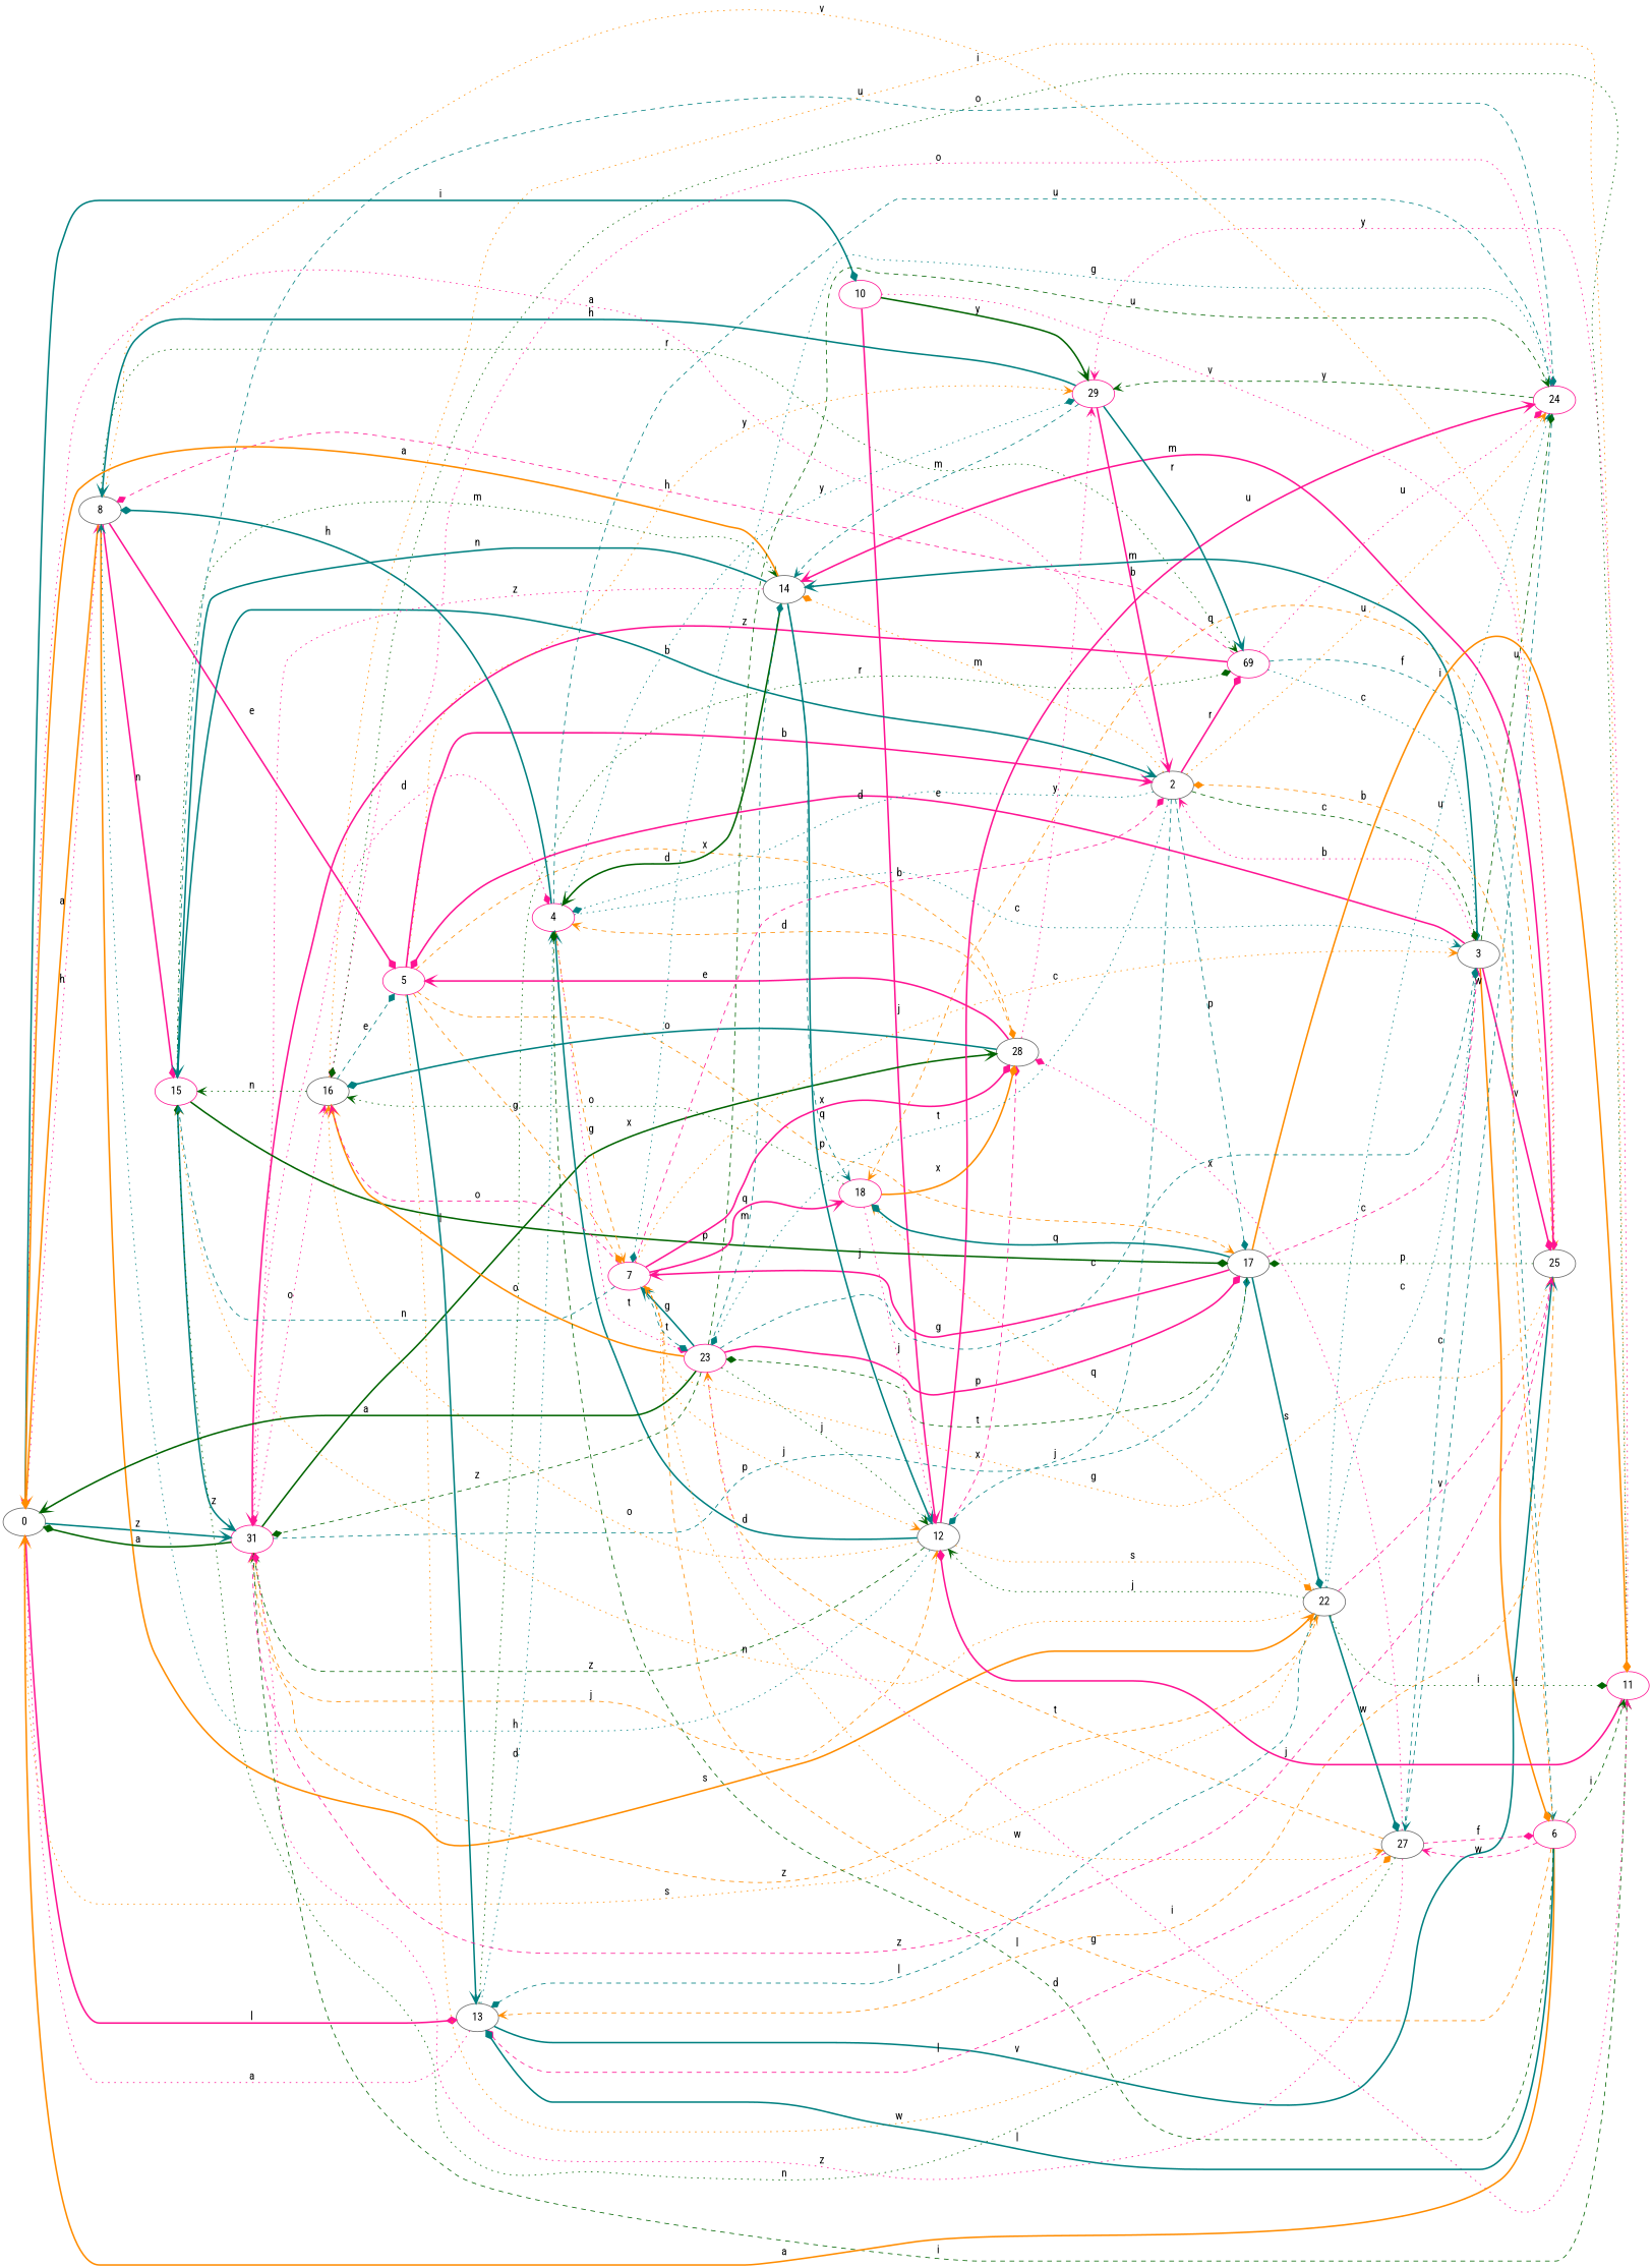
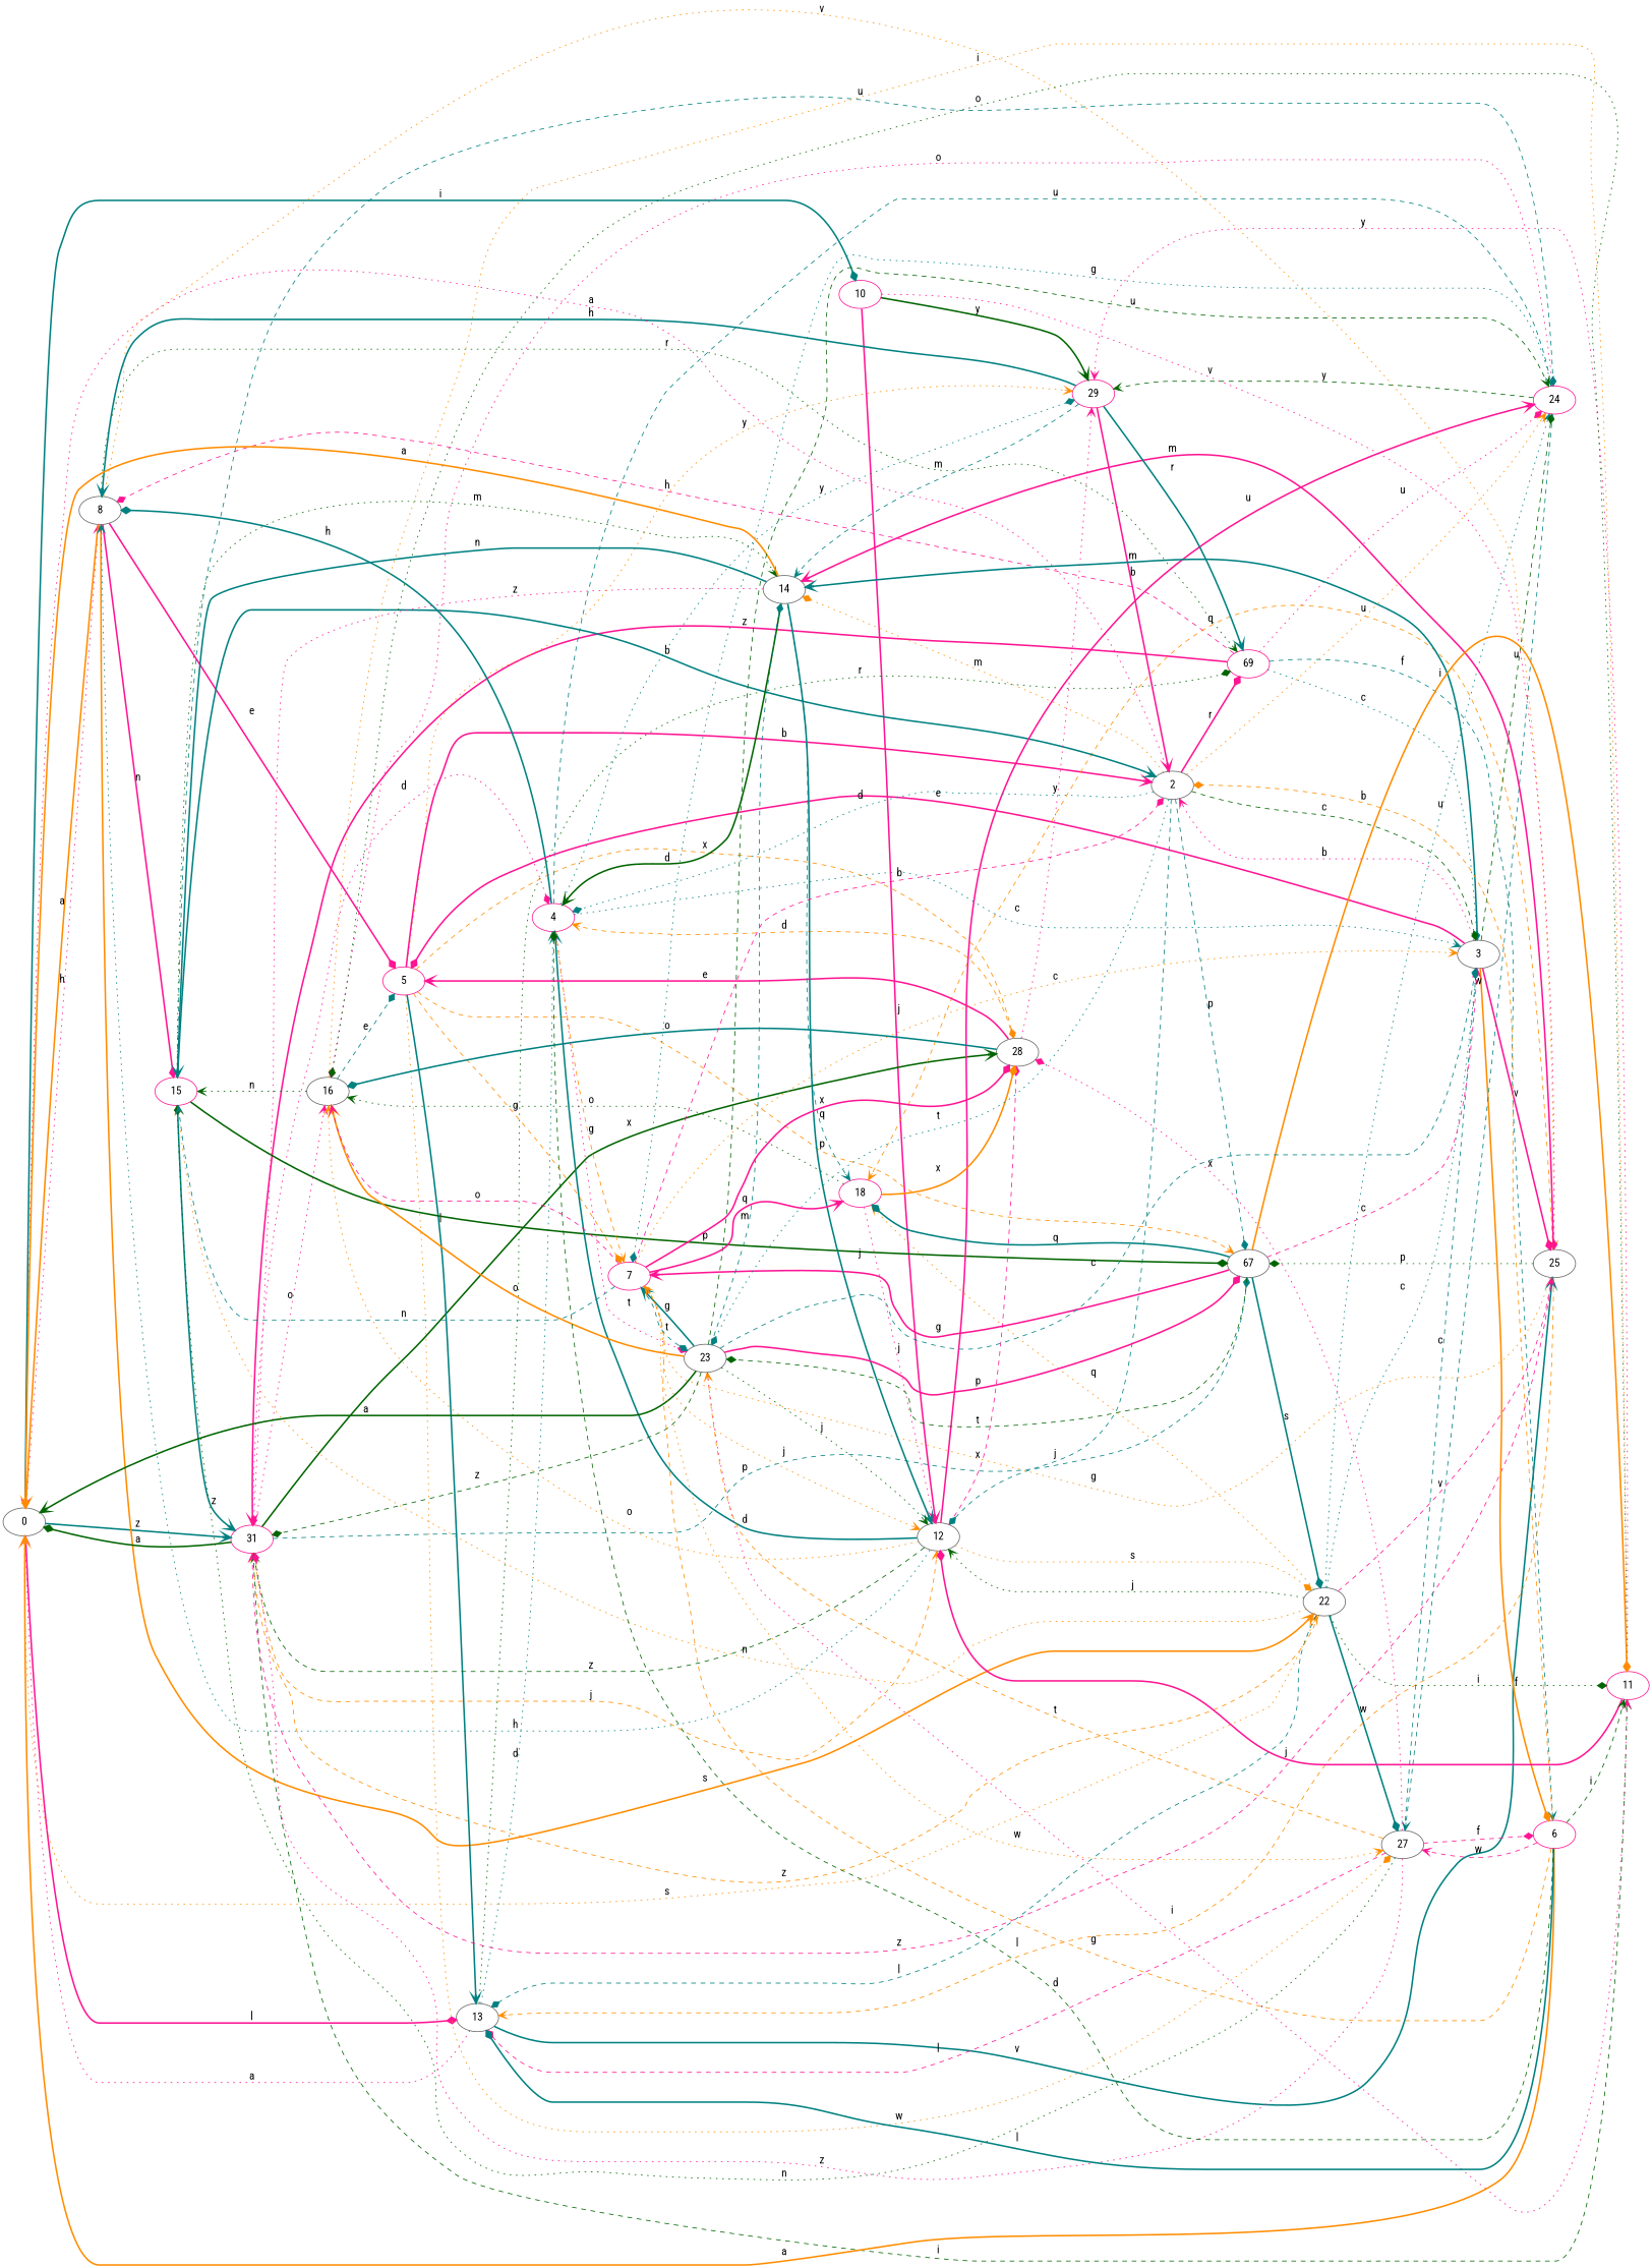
  strict digraph {
    fontname="Roboto Condensed"
    rankdir=LR
    node [color=gray40 fontname="Roboto Condensed"]
    edge [arrowhead=vee color=deeppink fontname="Roboto Condensed" style=dotted]
    0
    8
    10 [color=deeppink]
    13
    22
    31 [color=deeppink]
    n7 [color=deeppink label=69]
    5 [color=deeppink]
    25
    15 [color=deeppink]
    12
    29 [color=deeppink]
    4 [color=deeppink]
    3
    24 [color=deeppink]
    27
    11 [color=deeppink]
    18 [color=deeppink]
-   17
+   17 [label=67]
    28
    16
    2
    14
-   23 [color=deeppink]
+   23
    6 [color=deeppink]
    7 [color=deeppink]
    0 -> 8 [label=h]
    0 -> 10 [arrowhead=diamond color=teal label=i style=bold]
    0 -> 13 [arrowhead=diamond label=l style=bold]
    0 -> 22 [color=darkorange label=s]
    0 -> 31 [color=teal label=z style=bold]
    8 -> 0 [color=darkorange label=a style=bold]
    8 -> 22 [color=darkorange label=s style=bold]
    8 -> n7 [color=darkgreen label=r]
    8 -> 5 [arrowhead=diamond label=e style=bold]
    8 -> 25 [color=darkorange label=v]
    8 -> 15 [arrowhead=diamond label=n style=bold]
    10 -> 25 [arrowhead=diamond label=v]
    10 -> 12 [label=j style=bold]
    10 -> 29 [color=darkgreen label=y style=bold]
    13 -> 0 [label=a]
    13 -> n7 [arrowhead=diamond color=darkgreen label=r]
    13 -> 25 [color=teal label=v style=bold]
    13 -> 4 [color=teal label=d]
    22 -> 13 [arrowhead=diamond color=teal label=l style=dashed]
    22 -> 31 [color=darkorange label=z style=dashed]
    22 -> 25 [label=v style=dashed]
    22 -> 15 [color=darkorange label=n]
    22 -> 12 [color=darkgreen label=j]
    22 -> 3 [arrowhead=diamond color=teal label=c]
    22 -> 24 [color=teal label=u]
    22 -> 27 [arrowhead=diamond color=teal label=w style=bold]
    22 -> 11 [arrowhead=diamond color=darkgreen label=i]
    22 -> 18 [color=darkorange label=q]
    31 -> 0 [arrowhead=diamond color=darkgreen label=a style=bold]
    31 -> 12 [color=darkorange label=j style=dashed]
    31 -> 4 [arrowhead=diamond label=d]
    31 -> 11 [color=darkgreen label=i style=dashed]
    31 -> 17 [arrowhead=diamond color=teal label=p style=dashed]
    31 -> 28 [color=darkgreen label=x style=bold]
    31 -> 16 [label=o]
    n7 -> 8 [arrowhead=diamond label=h style=dashed]
    n7 -> 31 [label=z style=bold]
    n7 -> 3 [arrowhead=diamond color=teal label=c]
    n7 -> 24 [arrowhead=diamond label=u]
    n7 -> 6 [color=teal label=f style=dashed]
    5 -> 13 [color=teal label=l style=bold]
    5 -> 29 [color=darkorange label=y]
    5 -> 27 [arrowhead=diamond color=darkorange label=w]
    5 -> 17 [color=darkorange label=p style=dashed]
    5 -> 28 [arrowhead=diamond color=darkorange label=x style=dashed]
    5 -> 2 [label=b style=bold]
    5 -> 7 [arrowhead=diamond color=darkorange label=g style=dashed]
    25 -> 13 [color=darkorange label=l style=dashed]
    25 -> 31 [label=z style=dashed]
    25 -> 18 [color=darkorange label=q style=dashed]
    25 -> 17 [arrowhead=diamond color=darkgreen label=p]
    25 -> 14 [label=m style=bold]
    25 -> 7 [arrowhead=diamond color=darkorange label=g]
    15 -> 31 [color=teal label=z style=bold]
    15 -> 24 [arrowhead=diamond color=teal label=u style=dashed]
    15 -> 17 [arrowhead=diamond color=darkgreen label=p style=bold]
    15 -> 2 [color=teal label=b style=bold]
    15 -> 14 [color=darkgreen label=m]
    12 -> 8 [color=teal label=h]
    12 -> 22 [arrowhead=diamond color=darkorange label=s]
    12 -> 31 [color=darkgreen label=z style=dashed]
    12 -> 4 [color=teal label=d style=bold]
    12 -> 24 [label=u style=bold]
    12 -> 28 [arrowhead=diamond label=x style=dashed]
    12 -> 16 [color=darkorange label=o]
    29 -> 8 [color=teal label=h style=bold]
    29 -> n7 [color=teal label=r style=bold]
    29 -> 2 [label=b style=bold]
    29 -> 14 [color=teal label=m style=dashed]
    4 -> 8 [arrowhead=diamond color=teal label=h style=bold]
    4 -> 29 [arrowhead=diamond color=teal label=y]
    4 -> 3 [color=teal label=c]
    4 -> 24 [color=teal label=u style=dashed]
    4 -> 23 [arrowhead=diamond label=t]
    4 -> 7 [color=darkorange label=g style=dashed]
    3 -> 5 [arrowhead=diamond label=e style=bold]
    3 -> 25 [arrowhead=diamond label=v style=bold]
    3 -> 24 [arrowhead=diamond color=darkgreen label=u style=dashed]
    3 -> 2 [label=b]
    3 -> 14 [color=teal label=m style=bold]
    3 -> 6 [arrowhead=diamond color=darkorange label=f style=bold]
    24 -> 29 [color=darkgreen label=y style=dashed]
    24 -> 27 [color=teal label=w style=dashed]
    24 -> 16 [arrowhead=diamond label=o]
    24 -> 7 [arrowhead=diamond color=teal label=g]
    27 -> 13 [arrowhead=diamond label=l style=dashed]
    27 -> 31 [arrowhead=diamond label=z]
    27 -> 15 [arrowhead=diamond color=darkgreen label=n]
    27 -> 3 [arrowhead=diamond color=teal label=c style=dashed]
    27 -> 28 [arrowhead=diamond label=x]
    27 -> 23 [color=darkorange label=t style=dashed]
    27 -> 6 [arrowhead=diamond label=f style=dashed]
    11 -> 12 [arrowhead=diamond label=j style=bold]
    11 -> 29 [label=y]
    11 -> 16 [arrowhead=diamond color=darkgreen label=o]
    18 -> 12 [arrowhead=diamond label=j]
    18 -> 28 [arrowhead=diamond color=darkorange label=x style=bold]
    18 -> 16 [color=darkgreen label=o]
    17 -> 22 [arrowhead=diamond color=teal label=s style=bold]
    17 -> 3 [label=c style=dashed]
    17 -> 11 [arrowhead=diamond color=darkorange label=i style=bold]
    17 -> 18 [arrowhead=diamond color=teal label=q style=bold]
    17 -> 23 [arrowhead=diamond color=darkgreen label=t style=dashed]
    17 -> 7 [label=g style=bold]
    28 -> 5 [label=e style=bold]
    28 -> 29 [label=y]
    28 -> 4 [color=darkorange label=d style=dashed]
    28 -> 16 [arrowhead=diamond color=teal label=o style=bold]
    16 -> 5 [arrowhead=diamond color=teal label=e style=dashed]
    16 -> 15 [color=darkgreen label=n]
    16 -> 11 [arrowhead=diamond color=darkorange label=i]
    2 -> 0 [label=a]
    2 -> n7 [arrowhead=diamond label=r style=bold]
    2 -> 12 [arrowhead=diamond color=teal label=j style=dashed]
    2 -> 4 [arrowhead=diamond color=teal label=d]
    2 -> 3 [arrowhead=diamond color=darkgreen label=c style=dashed]
    2 -> 24 [color=darkorange label=u]
    2 -> 17 [arrowhead=diamond color=teal label=p style=dashed]
    2 -> 14 [arrowhead=diamond color=darkorange label=m]
    2 -> 23 [arrowhead=diamond color=teal label=t]
    14 -> 0 [arrowhead=diamond color=darkorange label=a style=bold]
    14 -> 31 [arrowhead=diamond label=z]
    14 -> 15 [color=teal label=n style=bold]
    14 -> 12 [color=teal label=j style=bold]
    14 -> 4 [color=darkgreen label=d style=bold]
    14 -> 18 [color=teal label=q style=dashed]
    23 -> 0 [color=darkgreen label=a style=bold]
    23 -> 31 [arrowhead=diamond color=darkgreen label=z style=dashed]
    23 -> 12 [color=darkgreen label=j]
    23 -> 3 [arrowhead=diamond color=teal label=c style=dashed]
    23 -> 24 [color=darkgreen label=u style=dashed]
    23 -> 11 [label=i]
    23 -> 17 [arrowhead=diamond label=p style=bold]
    23 -> 16 [color=darkorange label=o style=bold]
    23 -> 14 [arrowhead=diamond color=teal label=m style=dashed]
    23 -> 7 [color=teal label=g style=bold]
    6 -> 0 [color=darkorange label=a style=bold]
    6 -> 13 [arrowhead=diamond color=teal label=l style=bold]
    6 -> 4 [arrowhead=diamond color=darkgreen label=d style=dashed]
    6 -> 27 [label=w style=dashed]
    6 -> 11 [color=darkgreen label=i style=dashed]
    6 -> 2 [arrowhead=diamond color=darkorange label=b style=dashed]
    6 -> 7 [color=darkorange label=g style=dashed]
    7 -> 15 [color=teal label=n style=dashed]
    7 -> 12 [color=darkorange label=j]
    7 -> 3 [color=darkorange label=c]
    7 -> 27 [color=darkorange label=w]
    7 -> 18 [label=q style=bold]
    7 -> 28 [arrowhead=diamond label=x style=bold]
    7 -> 16 [label=o style=dashed]
    7 -> 2 [arrowhead=diamond label=b style=dashed]
    7 -> 23 [arrowhead=diamond color=teal label=t style=dashed]
  }
